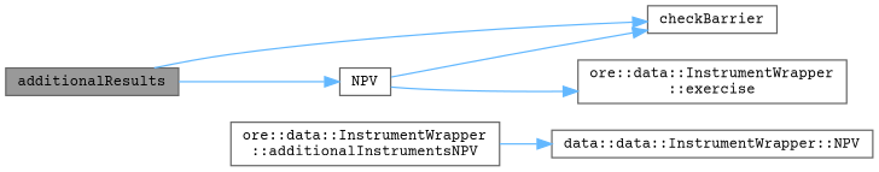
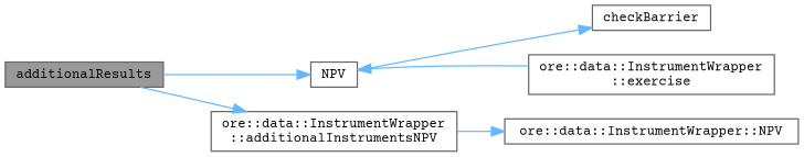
  digraph {
    fontname="Courier Prime"
    rankdir=LR
    node [color=grey40 fillcolor=white fontname="Courier Prime" fontsize=10 shape=box style=filled]
    edge [color=steelblue1 fontname="Courier Prime" fontsize=10 labelfontname=Helvetica labelfontsize=10 style=solid]
    n1 [color=gray40 fillcolor=grey60 fontcolor=black height=0.2 label=additionalResults width=0.4]
    n2 [height=0.2 label=checkBarrier width=0.4]
    n3 [height=0.2 label=NPV width=0.4]
    n4 [height=0.2 label="ore::data::InstrumentWrapper\l::exercise" width=0.4]
    n5 [height=0.2 label="ore::data::InstrumentWrapper\l::additionalInstrumentsNPV" width=0.4]
-   n6 [height=0.2 label="data::data::InstrumentWrapper::NPV" width=0.4]
-   n1 -> n2
+   n6 [height=0.2 label="ore::data::InstrumentWrapper::NPV" width=0.4]
+   n1 -> n5
    n1 -> n3
    n3 -> n2
-   n3 -> n4
+   n4 -> n3
    n5 -> n6
  }
